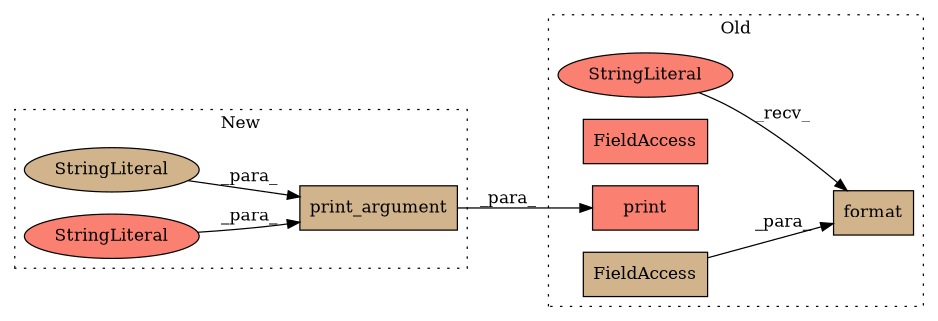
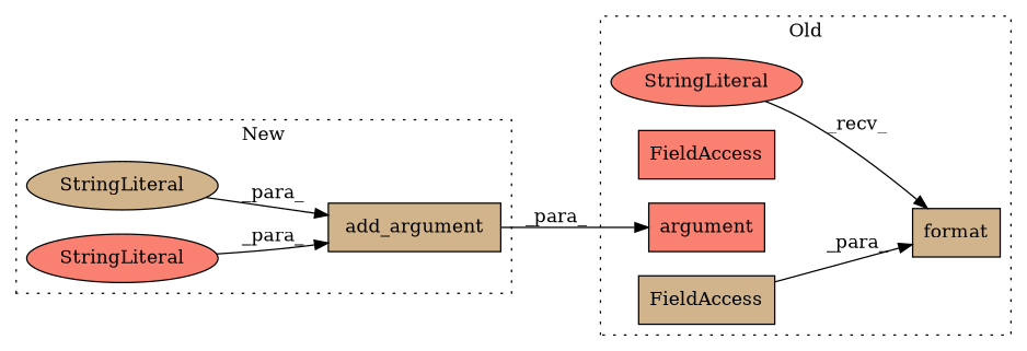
  digraph {
    rankdir=LR
    node [a=32 fillcolor=tan l=14 s=4440 shape=box style=filled]
    n1 [l="7,1" label=format s="4433,4454"]
    n2 [a=45 fillcolor=salmon label=StringLiteral s=4418 shape=ellipse]
    n3 [a=22 fillcolor=salmon label=FieldAccess]
-   n4 [fillcolor=salmon l="6,1" label=print s="4412,4455"]
+   n4 [fillcolor=salmon l="6,1" label=argument s="4412,4455"]
    n5 [a=22 label=FieldAccess]
-   n6 [l="13,1" label=print_argument s="2999,3074"]
+   n6 [l="13,1" label=add_argument s="2999,3074"]
    n7 [a=45 l=40 label=StringLiteral s=3034 shape=ellipse]
    n8 [a=45 fillcolor=salmon l=15 label=StringLiteral s=3012 shape=ellipse]
    subgraph cluster_1 {
      label=Old
      style=dotted
      n1
      n2
      n3
      n4
      n5
    }
    subgraph cluster_2 {
      label=New
      style=dotted
      n6
      n7
      n8
    }
    n2 -> n1 [label=_recv_]
    n5 -> n1 [label=_para_]
    n6 -> n4 [label=_para_]
    n7 -> n6 [label=_para_]
    n8 -> n6 [label=_para_]
  }
